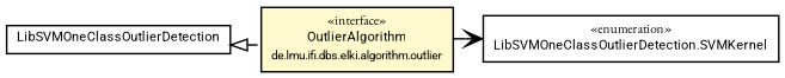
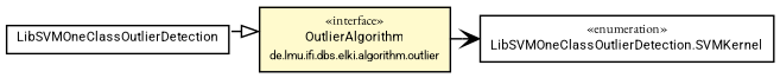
  digraph {
    fontname="EB Garamond"
    nodesep=0.15
    rankdir=LR
    ranksep=0.25
    node [fontcolor=black fontname="EB Garamond" fontsize=8 margin=0 shape=plaintext]
    edge [color=black fontname="EB Garamond" fontsize=7 labelfontname=Roboto labelfontsize=7]
    n1 [height=0 label=<<table title="de.lmu.ifi.dbs.elki.algorithm.outlier.svm.LibSVMOneClassOutlierDetection" border="0" cellborder="1" cellspacing="0" cellpadding="2" href="LibSVMOneClassOutlierDetection.html" target="_parent"> 		<tr><td><table border="0" cellspacing="0" cellpadding="1"> 		<tr><td align="center" balign="center"> <font face="Roboto">LibSVMOneClassOutlierDetection</font> </td></tr> 		</table></td></tr> 		</table>> width=0]
    n2 [height=0 label=<<table title="de.lmu.ifi.dbs.elki.algorithm.outlier.svm.LibSVMOneClassOutlierDetection.SVMKernel" border="0" cellborder="1" cellspacing="0" cellpadding="2" href="LibSVMOneClassOutlierDetection.SVMKernel.html" target="_parent"> 		<tr><td><table border="0" cellspacing="0" cellpadding="1"> 		<tr><td align="center" balign="center"> &#171;enumeration&#187; </td></tr> 		<tr><td align="center" balign="center"> <font face="Roboto">LibSVMOneClassOutlierDetection.SVMKernel</font> </td></tr> 		</table></td></tr> 		</table>> width=0]
    n3 [height=0 label=<<table title="de.lmu.ifi.dbs.elki.algorithm.outlier.OutlierAlgorithm" border="0" cellborder="1" cellspacing="0" cellpadding="2" bgcolor="LemonChiffon" href="../OutlierAlgorithm.html" target="_parent"> 		<tr><td><table border="0" cellspacing="0" cellpadding="1"> 		<tr><td align="center" balign="center"> &#171;interface&#187; </td></tr> 		<tr><td align="center" balign="center"> <font face="Roboto">OutlierAlgorithm</font> </td></tr> 		<tr><td align="center" balign="center"> <font face="Roboto" point-size="7.0">de.lmu.ifi.dbs.elki.algorithm.outlier</font> </td></tr> 		</table></td></tr> 		</table>> width=0]
-   n1 -> n3 [arrowtail=empty dir=back style=dashed weight=9]
+   n3 -> n1 [arrowtail=empty dir=back style=dashed weight=9]
    n3 -> n2 [arrowhead=open weight=1]
  }
